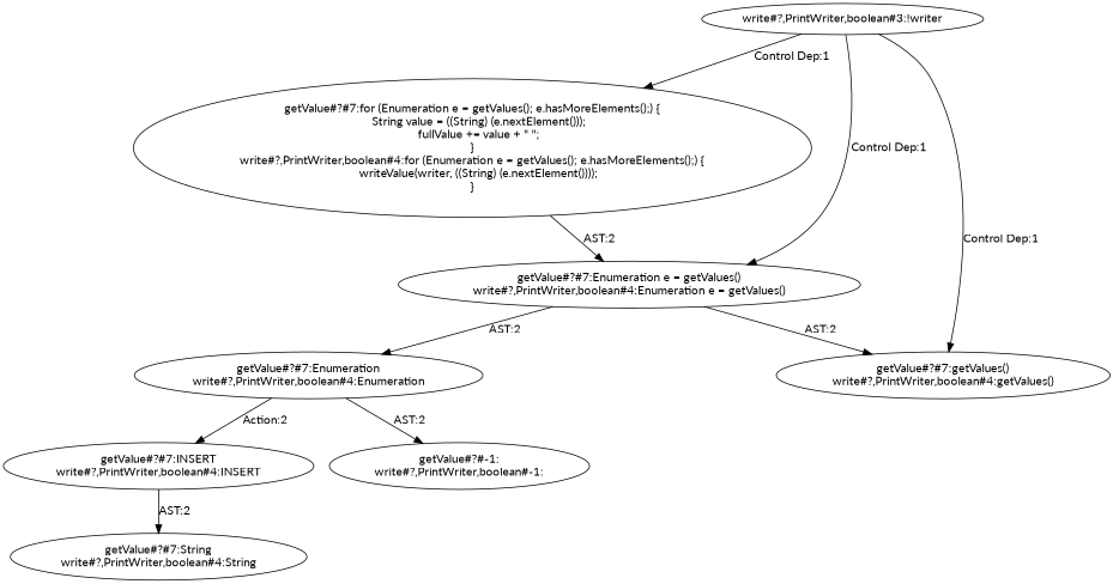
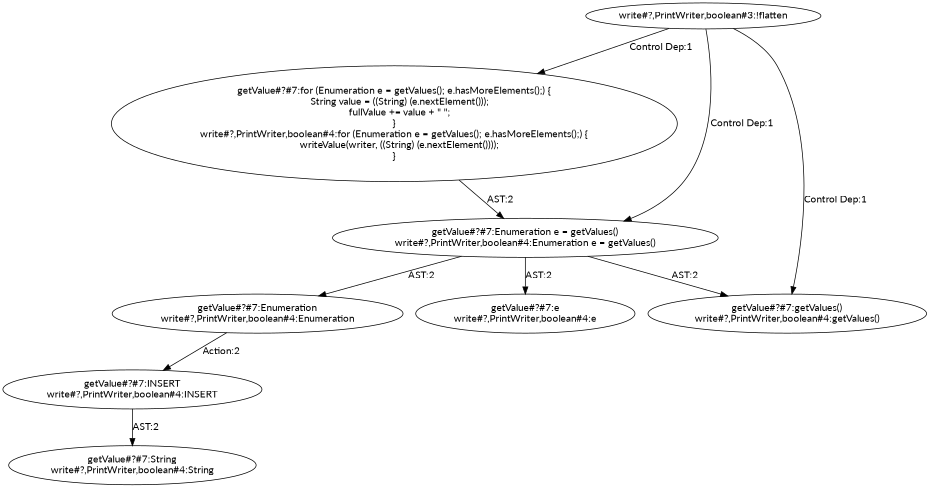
  digraph {
    fontname=Lato
    node [fontname=Lato shape=ellipse]
    edge [fontname=Lato]
    n1 [label="getValue#?#7:INSERT\nwrite#?,PrintWriter,boolean#4:INSERT"]
    n2 [label="getValue#?#7:String\nwrite#?,PrintWriter,boolean#4:String"]
    n3 [label="getValue#?#7:Enumeration\nwrite#?,PrintWriter,boolean#4:Enumeration"]
-   n4 [label="getValue#?#-1:\nwrite#?,PrintWriter,boolean#-1:"]
    n5 [label="getValue#?#7:Enumeration e = getValues()\nwrite#?,PrintWriter,boolean#4:Enumeration e = getValues()"]
+   n6 [label="getValue#?#7:e\nwrite#?,PrintWriter,boolean#4:e"]
    n7 [label="getValue#?#7:getValues()\nwrite#?,PrintWriter,boolean#4:getValues()"]
    n8 [label="getValue#?#7:for (Enumeration e = getValues(); e.hasMoreElements();) \{\n    String value = ((String) (e.nextElement()));\n    fullValue += value + \" \";\n\}\nwrite#?,PrintWriter,boolean#4:for (Enumeration e = getValues(); e.hasMoreElements();) \{\n    writeValue(writer, ((String) (e.nextElement())));\n\}"]
-   n9 [label="write#?,PrintWriter,boolean#3:!writer"]
+   n9 [label="write#?,PrintWriter,boolean#3:!flatten"]
    n1 -> n2 [label="AST:2"]
    n3 -> n1 [label="Action:2"]
-   n3 -> n4 [label="AST:2"]
    n5 -> n3 [label="AST:2"]
+   n5 -> n6 [label="AST:2"]
    n5 -> n7 [label="AST:2"]
    n8 -> n5 [label="AST:2"]
    n9 -> n5 [label="Control Dep:1"]
    n9 -> n7 [label="Control Dep:1"]
    n9 -> n8 [label="Control Dep:1"]
  }
